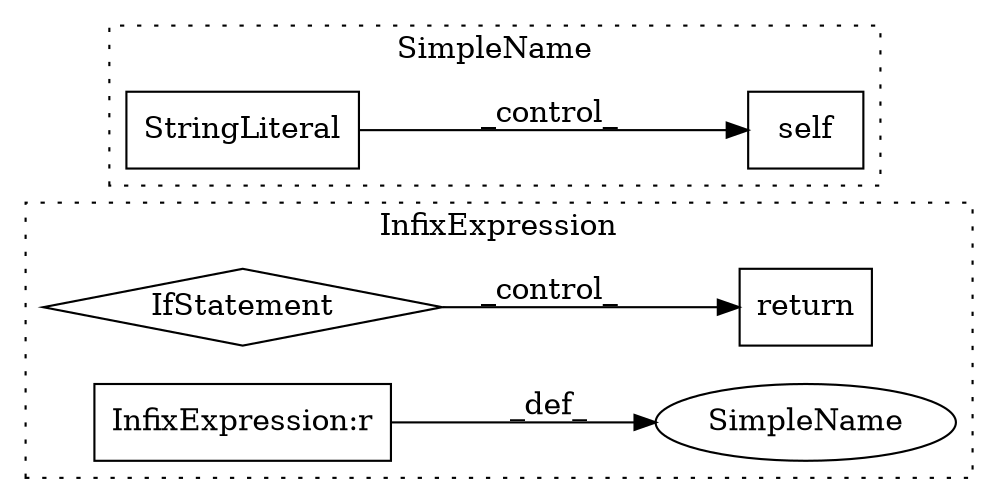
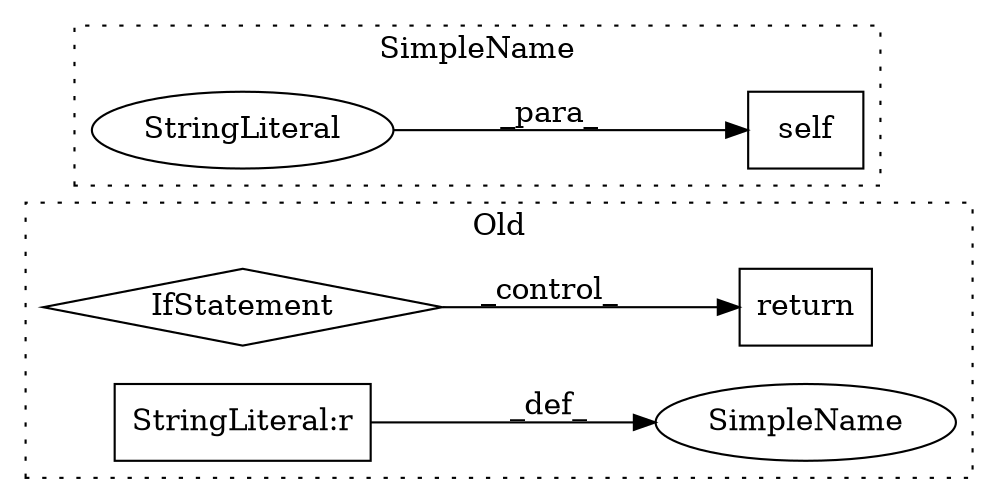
  digraph {
    rankdir=LR
    node [shape=box]
    n1 [a=25 l="4,2" label=IfStatement s="317,335" shape=diamond]
-   n2 [a=27 l=4 label="InfixExpression:r" s=327]
+   n2 [a=27 l=4 label="StringLiteral:r" s=327]
    n3 [a=42 label=SimpleName shape=ellipse]
    n4 [a=41 l=7 label=return s=414]
    n5 [a=32 l="5,1" label=self s="1208,1222"]
-   n6 [a=45 l=5 label=StringLiteral s=1217]
+   n6 [a=45 l=5 label=StringLiteral s=1217 shape=ellipse]
    subgraph cluster_1 {
-     label=InfixExpression
+     label=Old
      style=dotted
      n1
      n2
      n3
      n4
    }
    subgraph cluster_2 {
      label=SimpleName
      style=dotted
      n5
      n6
    }
    n1 -> n4 [label=_control_]
    n2 -> n3 [label=_def_]
-   n6 -> n5 [label=_control_]
+   n6 -> n5 [label=_para_]
  }
